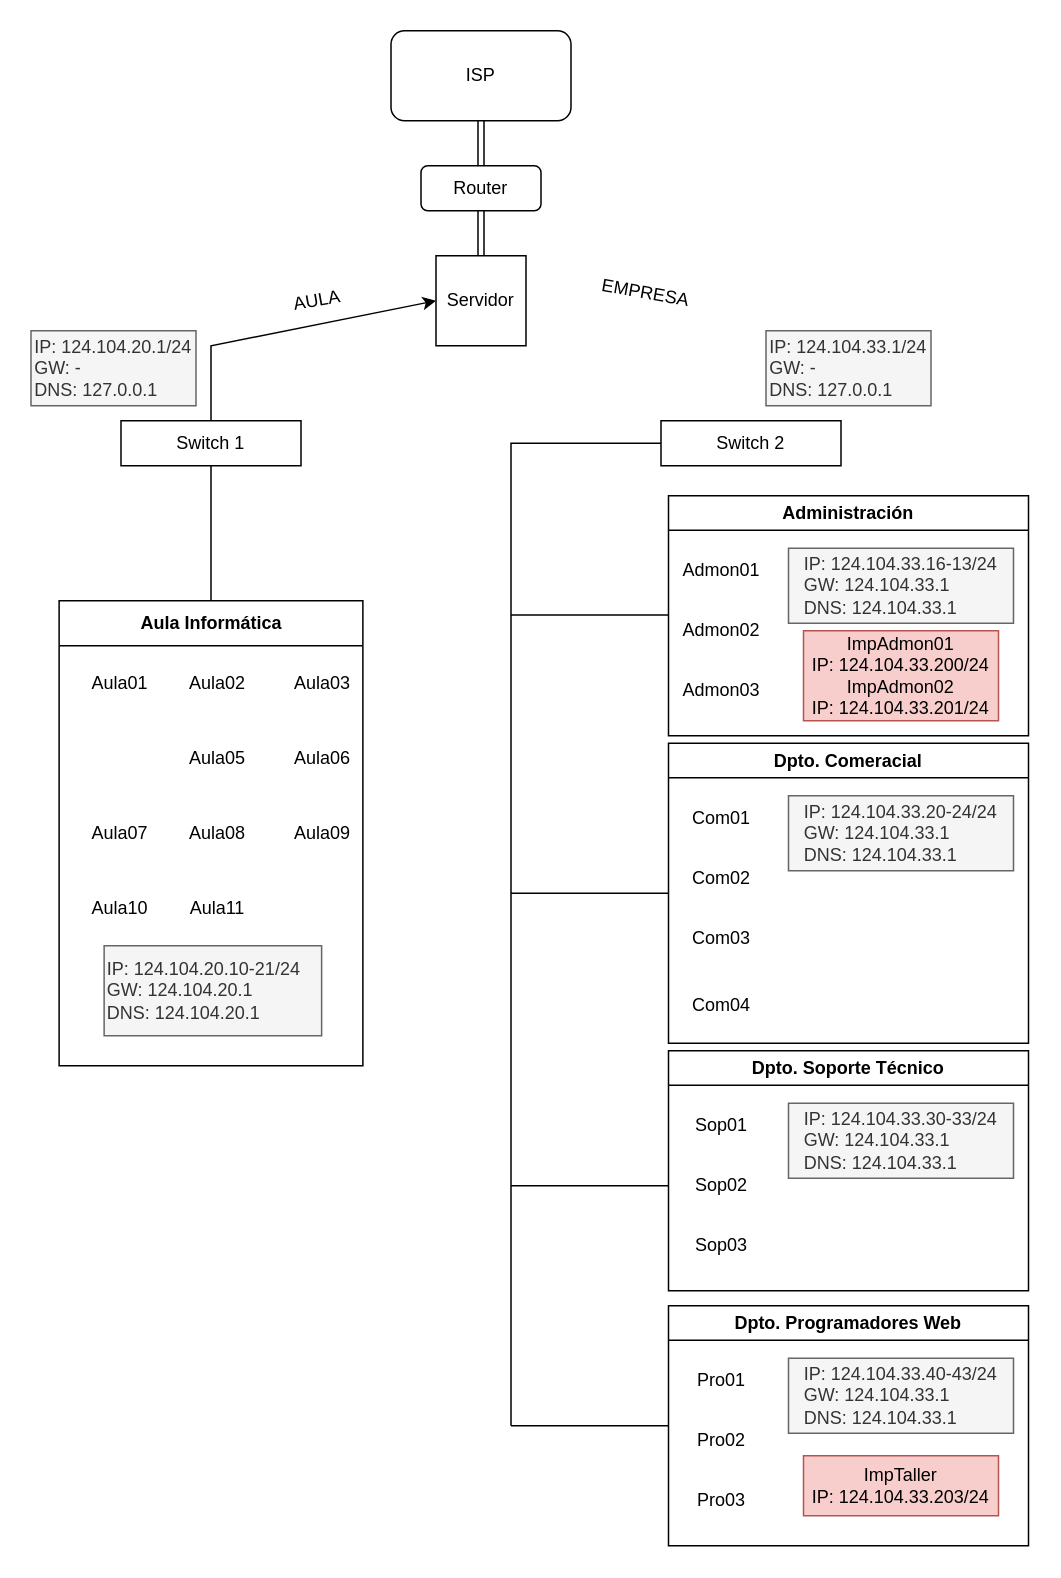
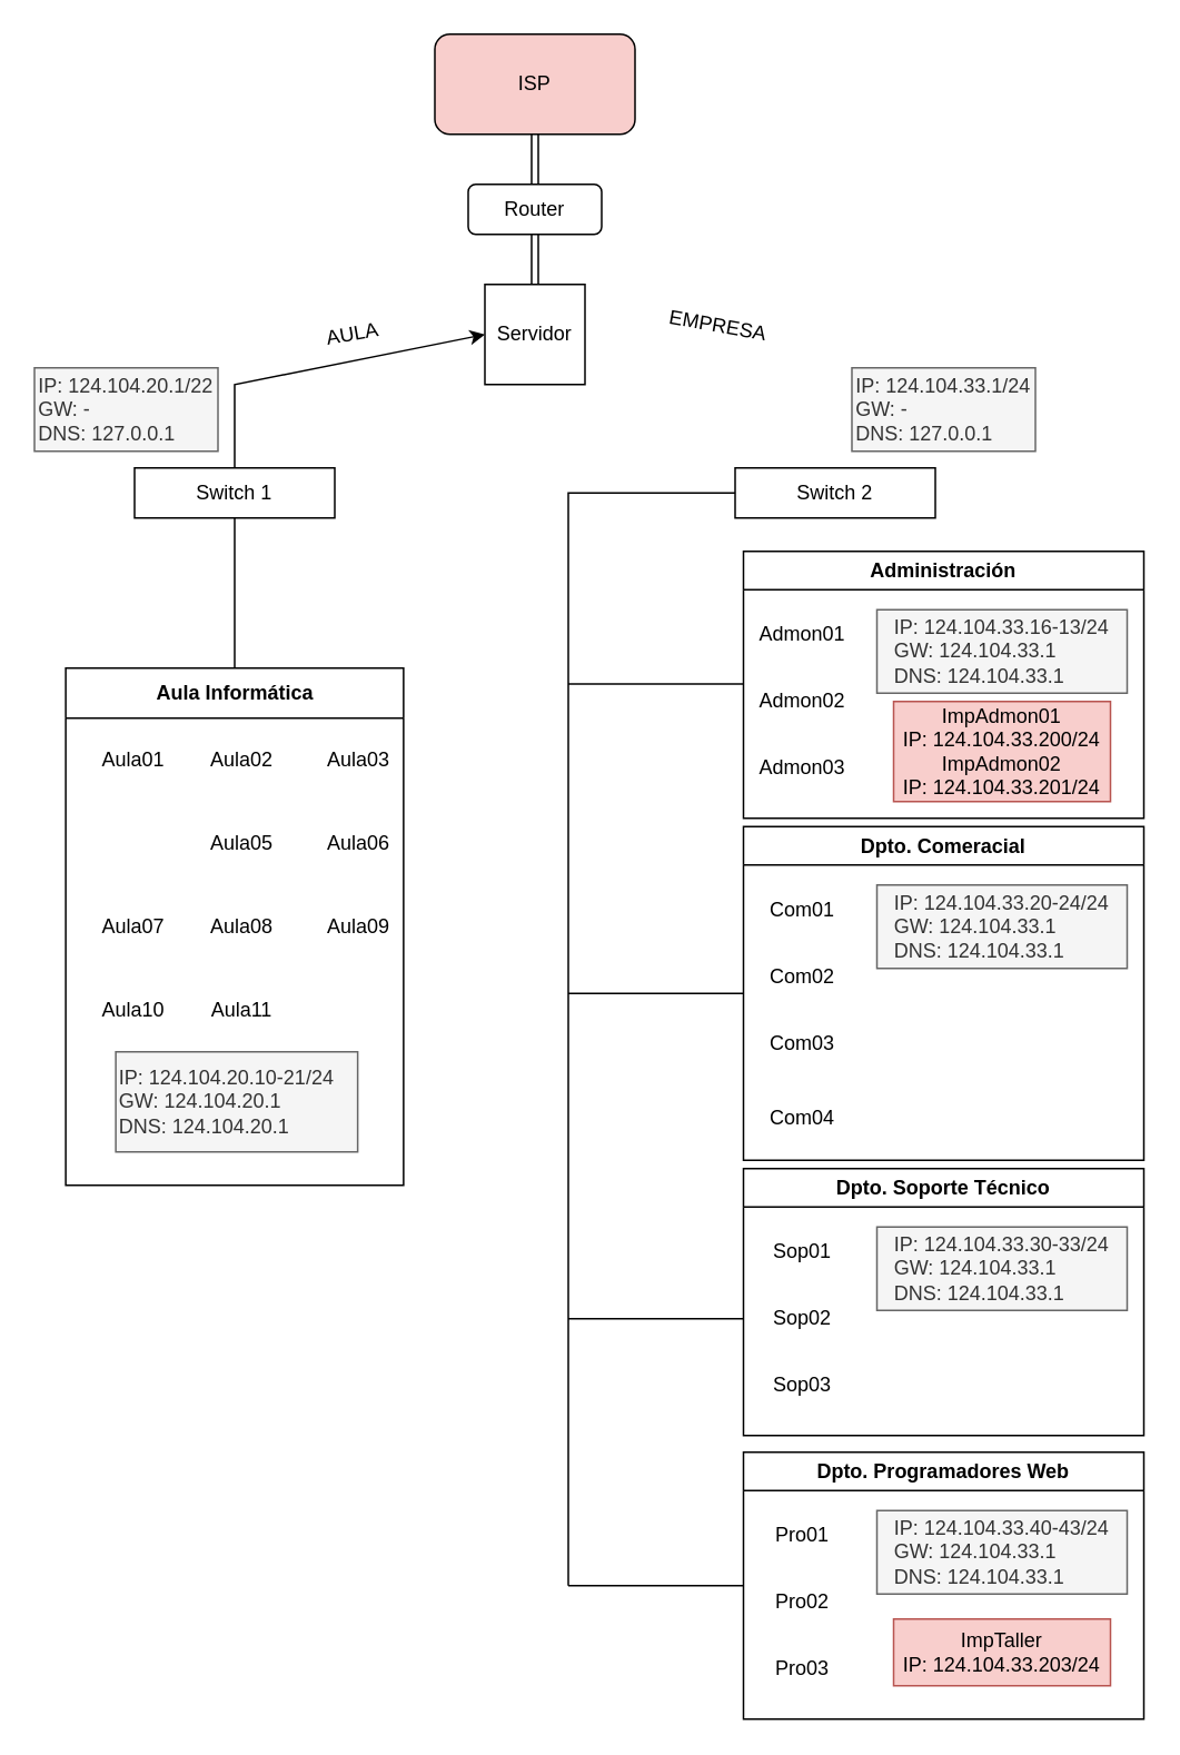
  <mxCell id="0" />
  <mxCell id="1" parent="0" />
- <mxCell id="2" value="ISP" style="rounded=1;whiteSpace=wrap;html=1;" vertex="1" parent="1"><mxGeometry x="260" y="20" width="120" height="60" as="geometry" /></mxCell>
+ <mxCell id="2" value="ISP" style="rounded=1;whiteSpace=wrap;html=1;fillColor=#f8cecc;" vertex="1" parent="1"><mxGeometry x="260" y="20" width="120" height="60" as="geometry" /></mxCell>
  <mxCell id="3" value="" style="edgeStyle=orthogonalEdgeStyle;rounded=0;orthogonalLoop=1;jettySize=auto;html=1;shape=link;" edge="1" parent="1" source="4" target="54"><mxGeometry relative="1" as="geometry" /></mxCell>
  <mxCell id="4" value="Servidor" style="whiteSpace=wrap;html=1;aspect=fixed;" vertex="1" parent="1"><mxGeometry x="290" y="170" width="60" height="60" as="geometry" /></mxCell>
  <mxCell id="5" value="Switch 1" style="rounded=0;whiteSpace=wrap;html=1;" vertex="1" parent="1"><mxGeometry x="80" y="280" width="120" height="30" as="geometry" /></mxCell>
  <mxCell id="6" value="Switch 2" style="rounded=0;whiteSpace=wrap;html=1;" vertex="1" parent="1"><mxGeometry x="440" y="280" width="120" height="30" as="geometry" /></mxCell>
  <mxCell id="7" value="" style="endArrow=classic;html=1;rounded=0;entryX=0;entryY=0.5;entryDx=0;entryDy=0;exitX=0.5;exitY=0;exitDx=0;exitDy=0;" edge="1" parent="1" source="5" target="4"><mxGeometry width="50" height="50" relative="1" as="geometry"><mxPoint x="300" y="740" as="sourcePoint" /><mxPoint x="350" y="690" as="targetPoint" /><Array as="points"><mxPoint x="140" y="230" /></Array></mxGeometry></mxCell>
  <mxCell id="8" value="" style="endArrow=none;html=1;rounded=0;entryX=0.5;entryY=1;entryDx=0;entryDy=0;exitX=0.5;exitY=0;exitDx=0;exitDy=0;" edge="1" parent="1" source="9" target="5"><mxGeometry width="50" height="50" relative="1" as="geometry"><mxPoint x="140" y="370" as="sourcePoint" /><mxPoint x="140" y="320" as="targetPoint" /></mxGeometry></mxCell>
  <mxCell id="9" value="Aula Informática" style="swimlane;whiteSpace=wrap;html=1;startSize=30;" vertex="1" parent="1"><mxGeometry x="38.75" y="400" width="202.5" height="310" as="geometry" /></mxCell>
  <mxCell id="10" value="Aula01" style="text;html=1;align=center;verticalAlign=middle;resizable=0;points=[];autosize=1;strokeColor=none;fillColor=none;flipV=1;" vertex="1" parent="9"><mxGeometry x="10" y="40" width="60" height="30" as="geometry" /></mxCell>
  <mxCell id="11" value="Aula02" style="text;html=1;align=center;verticalAlign=middle;resizable=0;points=[];autosize=1;strokeColor=none;fillColor=none;flipV=1;" vertex="1" parent="9"><mxGeometry x="75" y="40" width="60" height="30" as="geometry" /></mxCell>
  <mxCell id="12" value="Aula03" style="text;html=1;align=center;verticalAlign=middle;resizable=0;points=[];autosize=1;strokeColor=none;fillColor=none;flipV=1;" vertex="1" parent="9"><mxGeometry x="145" y="40" width="60" height="30" as="geometry" /></mxCell>
  <mxCell id="13" value="Aula11" style="text;html=1;align=center;verticalAlign=middle;resizable=0;points=[];autosize=1;strokeColor=none;fillColor=none;" vertex="1" parent="9"><mxGeometry x="75" y="190" width="60" height="30" as="geometry" /></mxCell>
  <mxCell id="14" value="Aula10" style="text;html=1;align=center;verticalAlign=middle;resizable=0;points=[];autosize=1;strokeColor=none;fillColor=none;flipV=1;" vertex="1" parent="9"><mxGeometry x="10" y="190" width="60" height="30" as="geometry" /></mxCell>
  <mxCell id="15" value="Aula09" style="text;html=1;align=center;verticalAlign=middle;resizable=0;points=[];autosize=1;strokeColor=none;fillColor=none;flipV=1;" vertex="1" parent="9"><mxGeometry x="145" y="140" width="60" height="30" as="geometry" /></mxCell>
  <mxCell id="16" value="Aula08" style="text;html=1;align=center;verticalAlign=middle;resizable=0;points=[];autosize=1;strokeColor=none;fillColor=none;flipV=1;" vertex="1" parent="9"><mxGeometry x="75" y="140" width="60" height="30" as="geometry" /></mxCell>
  <mxCell id="17" value="Aula07" style="text;html=1;align=center;verticalAlign=middle;resizable=0;points=[];autosize=1;strokeColor=none;fillColor=none;flipV=1;" vertex="1" parent="9"><mxGeometry x="10" y="140" width="60" height="30" as="geometry" /></mxCell>
  <mxCell id="18" value="Aula06" style="text;html=1;align=center;verticalAlign=middle;resizable=0;points=[];autosize=1;strokeColor=none;fillColor=none;flipV=1;" vertex="1" parent="9"><mxGeometry x="145" y="90" width="60" height="30" as="geometry" /></mxCell>
  <mxCell id="19" value="Aula05" style="text;html=1;align=center;verticalAlign=middle;resizable=0;points=[];autosize=1;strokeColor=none;fillColor=none;flipV=1;" vertex="1" parent="9"><mxGeometry x="75" y="90" width="60" height="30" as="geometry" /></mxCell>
  <mxCell id="20" value="IP: 124.104.20.10-21/24&lt;br&gt;GW: 124.104.20.1&lt;br&gt;DNS: 124.104.20.1" style="text;html=1;align=left;verticalAlign=middle;whiteSpace=wrap;rounded=0;fillColor=#f5f5f5;fontColor=#333333;strokeColor=#666666;" vertex="1" parent="9"><mxGeometry x="30" y="230" width="145" height="60" as="geometry" /></mxCell>
- <mxCell id="21" value="&lt;div style=&quot;text-align: left;&quot;&gt;&lt;span style=&quot;background-color: initial;&quot;&gt;IP: 124.104.20.1/24&lt;/span&gt;&lt;/div&gt;&lt;div style=&quot;text-align: left;&quot;&gt;&lt;span style=&quot;background-color: initial;&quot;&gt;GW: -&lt;/span&gt;&lt;/div&gt;&lt;div style=&quot;text-align: left;&quot;&gt;&lt;span style=&quot;background-color: initial;&quot;&gt;DNS: 127.0.0.1&lt;/span&gt;&lt;/div&gt;" style="text;html=1;strokeColor=#666666;fillColor=#f5f5f5;align=center;verticalAlign=middle;whiteSpace=wrap;rounded=0;fontColor=#333333;" vertex="1" parent="1"><mxGeometry y="220" width="110" height="50" as="geometry" x="20" /></mxCell>
+ <mxCell id="21" value="&lt;div style=&quot;text-align: left;&quot;&gt;&lt;span style=&quot;background-color: initial;&quot;&gt;IP: 124.104.20.1/22&lt;/span&gt;&lt;/div&gt;&lt;div style=&quot;text-align: left;&quot;&gt;&lt;span style=&quot;background-color: initial;&quot;&gt;GW: -&lt;/span&gt;&lt;/div&gt;&lt;div style=&quot;text-align: left;&quot;&gt;&lt;span style=&quot;background-color: initial;&quot;&gt;DNS: 127.0.0.1&lt;/span&gt;&lt;/div&gt;" style="text;html=1;strokeColor=#666666;fillColor=#f5f5f5;align=center;verticalAlign=middle;whiteSpace=wrap;rounded=0;fontColor=#333333;" vertex="1" parent="1"><mxGeometry y="220" width="110" height="50" as="geometry" x="20" /></mxCell>
  <mxCell id="22" value="&lt;div style=&quot;text-align: left;&quot;&gt;&lt;span style=&quot;background-color: initial;&quot;&gt;IP: 124.104.33.1/24&lt;/span&gt;&lt;/div&gt;&lt;div style=&quot;text-align: left;&quot;&gt;&lt;span style=&quot;background-color: initial;&quot;&gt;GW: -&lt;/span&gt;&lt;/div&gt;&lt;div style=&quot;text-align: left;&quot;&gt;&lt;span style=&quot;background-color: initial;&quot;&gt;DNS: 127.0.0.1&lt;/span&gt;&lt;/div&gt;" style="text;html=1;strokeColor=#666666;fillColor=#f5f5f5;align=center;verticalAlign=middle;whiteSpace=wrap;rounded=0;fontColor=#333333;" vertex="1" parent="1"><mxGeometry x="510" y="220" width="110" height="50" as="geometry" /></mxCell>
  <mxCell id="23" value="Administración" style="swimlane;whiteSpace=wrap;html=1;" vertex="1" parent="1"><mxGeometry x="445" y="330" width="240" height="160" as="geometry" /></mxCell>
  <mxCell id="24" value="Admon01" style="text;html=1;align=center;verticalAlign=middle;resizable=0;points=[];autosize=1;strokeColor=none;fillColor=none;flipV=1;" vertex="1" parent="23"><mxGeometry y="35" width="70" height="30" as="geometry" /></mxCell>
  <mxCell id="25" value="Admon03" style="text;html=1;align=center;verticalAlign=middle;resizable=0;points=[];autosize=1;strokeColor=none;fillColor=none;flipV=1;" vertex="1" parent="23"><mxGeometry y="115" width="70" height="30" as="geometry" /></mxCell>
  <mxCell id="26" value="Admon02" style="text;html=1;align=center;verticalAlign=middle;resizable=0;points=[];autosize=1;strokeColor=none;fillColor=none;flipV=1;" vertex="1" parent="23"><mxGeometry y="75" width="70" height="30" as="geometry" /></mxCell>
  <mxCell id="27" value="&lt;div style=&quot;text-align: left;&quot;&gt;&lt;span style=&quot;background-color: initial;&quot;&gt;IP: 124.104.33.16-13/24&lt;/span&gt;&lt;/div&gt;&lt;div style=&quot;text-align: left;&quot;&gt;&lt;span style=&quot;background-color: initial;&quot;&gt;GW: 124.104.33.1&lt;/span&gt;&lt;/div&gt;&lt;div style=&quot;text-align: left;&quot;&gt;&lt;span style=&quot;background-color: initial;&quot;&gt;DNS: 124.104.33.1&lt;/span&gt;&lt;/div&gt;" style="text;html=1;strokeColor=#666666;fillColor=#f5f5f5;align=center;verticalAlign=middle;whiteSpace=wrap;rounded=0;fontColor=#333333;" vertex="1" parent="23"><mxGeometry x="80" y="35" width="150" height="50" as="geometry" /></mxCell>
  <mxCell id="28" value="ImpAdmon01&lt;br&gt;IP: 124.104.33.200/24&lt;br&gt;ImpAdmon02&lt;br&gt;IP: 124.104.33.201/24" style="rounded=0;whiteSpace=wrap;html=1;fillColor=#f8cecc;strokeColor=#b85450;" vertex="1" parent="23"><mxGeometry x="90" y="90" width="130" height="60" as="geometry" /></mxCell>
  <mxCell id="29" value="Dpto. Comeracial" style="swimlane;whiteSpace=wrap;html=1;" vertex="1" parent="1"><mxGeometry x="445" y="495" width="240" height="200" as="geometry" /></mxCell>
  <mxCell id="30" value="Com01" style="text;html=1;align=center;verticalAlign=middle;resizable=0;points=[];autosize=1;strokeColor=none;fillColor=none;flipV=1;" vertex="1" parent="29"><mxGeometry x="5" y="35" width="60" height="30" as="geometry" /></mxCell>
  <mxCell id="31" value="Com03" style="text;html=1;align=center;verticalAlign=middle;resizable=0;points=[];autosize=1;strokeColor=none;fillColor=none;flipV=1;" vertex="1" parent="29"><mxGeometry x="5" y="115" width="60" height="30" as="geometry" /></mxCell>
  <mxCell id="32" value="Com02" style="text;html=1;align=center;verticalAlign=middle;resizable=0;points=[];autosize=1;strokeColor=none;fillColor=none;flipV=1;" vertex="1" parent="29"><mxGeometry x="5" y="75" width="60" height="30" as="geometry" /></mxCell>
  <mxCell id="33" value="&lt;div style=&quot;text-align: left;&quot;&gt;&lt;span style=&quot;background-color: initial;&quot;&gt;IP: 124.104.33.20-24/24&lt;/span&gt;&lt;/div&gt;&lt;div style=&quot;text-align: left;&quot;&gt;&lt;span style=&quot;background-color: initial;&quot;&gt;GW: 124.104.33.1&lt;/span&gt;&lt;/div&gt;&lt;div style=&quot;text-align: left;&quot;&gt;&lt;span style=&quot;background-color: initial;&quot;&gt;DNS: 124.104.33.1&lt;/span&gt;&lt;/div&gt;" style="text;html=1;strokeColor=#666666;fillColor=#f5f5f5;align=center;verticalAlign=middle;whiteSpace=wrap;rounded=0;fontColor=#333333;" vertex="1" parent="29"><mxGeometry x="80" y="35" width="150" height="50" as="geometry" /></mxCell>
  <mxCell id="34" value="Com04" style="text;html=1;align=center;verticalAlign=middle;resizable=0;points=[];autosize=1;strokeColor=none;fillColor=none;flipV=1;" vertex="1" parent="29"><mxGeometry x="5" y="160" width="60" height="30" as="geometry" /></mxCell>
  <mxCell id="35" value="Dpto. Soporte Técnico" style="swimlane;whiteSpace=wrap;html=1;" vertex="1" parent="1"><mxGeometry x="445" y="700" width="240" height="160" as="geometry" /></mxCell>
  <mxCell id="36" value="Sop01" style="text;html=1;align=center;verticalAlign=middle;resizable=0;points=[];autosize=1;strokeColor=none;fillColor=none;flipV=1;" vertex="1" parent="35"><mxGeometry x="5" y="35" width="60" height="30" as="geometry" /></mxCell>
  <mxCell id="37" value="Sop03" style="text;html=1;align=center;verticalAlign=middle;resizable=0;points=[];autosize=1;strokeColor=none;fillColor=none;flipV=1;" vertex="1" parent="35"><mxGeometry x="5" y="115" width="60" height="30" as="geometry" /></mxCell>
  <mxCell id="38" value="Sop02" style="text;html=1;align=center;verticalAlign=middle;resizable=0;points=[];autosize=1;strokeColor=none;fillColor=none;flipV=1;" vertex="1" parent="35"><mxGeometry x="5" y="75" width="60" height="30" as="geometry" /></mxCell>
  <mxCell id="39" value="&lt;div style=&quot;text-align: left;&quot;&gt;&lt;span style=&quot;background-color: initial;&quot;&gt;IP: 124.104.33.30-33/24&lt;/span&gt;&lt;/div&gt;&lt;div style=&quot;text-align: left;&quot;&gt;&lt;span style=&quot;background-color: initial;&quot;&gt;GW: 124.104.33.1&lt;/span&gt;&lt;/div&gt;&lt;div style=&quot;text-align: left;&quot;&gt;&lt;span style=&quot;background-color: initial;&quot;&gt;DNS: 124.104.33.1&lt;/span&gt;&lt;/div&gt;" style="text;html=1;strokeColor=#666666;fillColor=#f5f5f5;align=center;verticalAlign=middle;whiteSpace=wrap;rounded=0;fontColor=#333333;" vertex="1" parent="35"><mxGeometry x="80" y="35" width="150" height="50" as="geometry" /></mxCell>
  <mxCell id="40" value="Dpto. Programadores Web" style="swimlane;whiteSpace=wrap;html=1;" vertex="1" parent="1"><mxGeometry x="445" y="870" width="240" height="160" as="geometry" /></mxCell>
  <mxCell id="41" value="Pro01" style="text;html=1;align=center;verticalAlign=middle;resizable=0;points=[];autosize=1;strokeColor=none;fillColor=none;flipV=1;" vertex="1" parent="40"><mxGeometry x="5" y="35" width="60" height="30" as="geometry" /></mxCell>
  <mxCell id="42" value="Pro03" style="text;html=1;align=center;verticalAlign=middle;resizable=0;points=[];autosize=1;strokeColor=none;fillColor=none;flipV=1;" vertex="1" parent="40"><mxGeometry x="5" y="115" width="60" height="30" as="geometry" /></mxCell>
  <mxCell id="43" value="Pro02" style="text;html=1;align=center;verticalAlign=middle;resizable=0;points=[];autosize=1;strokeColor=none;fillColor=none;flipV=1;" vertex="1" parent="40"><mxGeometry x="5" y="75" width="60" height="30" as="geometry" /></mxCell>
  <mxCell id="44" value="&lt;div style=&quot;text-align: left;&quot;&gt;&lt;span style=&quot;background-color: initial;&quot;&gt;IP: 124.104.33.40-43/24&lt;/span&gt;&lt;/div&gt;&lt;div style=&quot;text-align: left;&quot;&gt;&lt;span style=&quot;background-color: initial;&quot;&gt;GW: 124.104.33.1&lt;/span&gt;&lt;/div&gt;&lt;div style=&quot;text-align: left;&quot;&gt;&lt;span style=&quot;background-color: initial;&quot;&gt;DNS: 124.104.33.1&lt;/span&gt;&lt;/div&gt;" style="text;html=1;strokeColor=#666666;fillColor=#f5f5f5;align=center;verticalAlign=middle;whiteSpace=wrap;rounded=0;fontColor=#333333;" vertex="1" parent="40"><mxGeometry x="80" y="35" width="150" height="50" as="geometry" /></mxCell>
  <mxCell id="45" value="ImpTaller&lt;br&gt;IP: 124.104.33.203/24" style="rounded=0;whiteSpace=wrap;html=1;fillColor=#f8cecc;strokeColor=#b85450;" vertex="1" parent="40"><mxGeometry x="90" y="100" width="130" height="40" as="geometry" /></mxCell>
  <mxCell id="46" value="" style="endArrow=none;html=1;rounded=0;entryX=0;entryY=0.5;entryDx=0;entryDy=0;" edge="1" parent="1" target="6"><mxGeometry width="50" height="50" relative="1" as="geometry"><mxPoint x="340" y="950" as="sourcePoint" /><mxPoint x="500" y="690" as="targetPoint" /><Array as="points"><mxPoint x="340" y="295" /></Array></mxGeometry></mxCell>
  <mxCell id="47" value="" style="endArrow=none;html=1;rounded=0;entryX=0;entryY=0.5;entryDx=0;entryDy=0;" edge="1" parent="1" target="40"><mxGeometry width="50" height="50" relative="1" as="geometry"><mxPoint x="340" y="950" as="sourcePoint" /><mxPoint x="500" y="690" as="targetPoint" /></mxGeometry></mxCell>
  <mxCell id="48" value="" style="endArrow=none;html=1;rounded=0;entryX=0;entryY=0.5;entryDx=0;entryDy=0;" edge="1" parent="1"><mxGeometry width="50" height="50" relative="1" as="geometry"><mxPoint x="340" y="790" as="sourcePoint" /><mxPoint x="445" y="790" as="targetPoint" /></mxGeometry></mxCell>
  <mxCell id="49" value="" style="endArrow=none;html=1;rounded=0;entryX=0;entryY=0.5;entryDx=0;entryDy=0;" edge="1" parent="1"><mxGeometry width="50" height="50" relative="1" as="geometry"><mxPoint x="340" y="595" as="sourcePoint" /><mxPoint x="445" y="595" as="targetPoint" /></mxGeometry></mxCell>
  <mxCell id="50" value="" style="endArrow=none;html=1;rounded=0;entryX=0;entryY=0.5;entryDx=0;entryDy=0;" edge="1" parent="1"><mxGeometry width="50" height="50" relative="1" as="geometry"><mxPoint x="340" y="409.5" as="sourcePoint" /><mxPoint x="445" y="409.5" as="targetPoint" /></mxGeometry></mxCell>
  <mxCell id="51" value="AULA" style="text;html=1;strokeColor=none;fillColor=none;align=center;verticalAlign=middle;whiteSpace=wrap;rounded=0;rotation=-10;" vertex="1" parent="1"><mxGeometry x="181.25" y="185" width="60" height="30" as="geometry" /></mxCell>
  <mxCell id="52" value="EMPRESA" style="text;html=1;strokeColor=none;fillColor=none;align=center;verticalAlign=middle;whiteSpace=wrap;rounded=0;rotation=10;" vertex="1" parent="1"><mxGeometry x="400" y="180" width="60" height="30" as="geometry" /></mxCell>
  <mxCell id="53" value="" style="edgeStyle=orthogonalEdgeStyle;rounded=0;orthogonalLoop=1;jettySize=auto;html=1;shape=link;" edge="1" parent="1" source="54" target="2"><mxGeometry relative="1" as="geometry" /></mxCell>
  <mxCell id="54" value="Router" style="rounded=1;whiteSpace=wrap;html=1;" vertex="1" parent="1"><mxGeometry x="280" y="110" width="80" height="30" as="geometry" /></mxCell>
